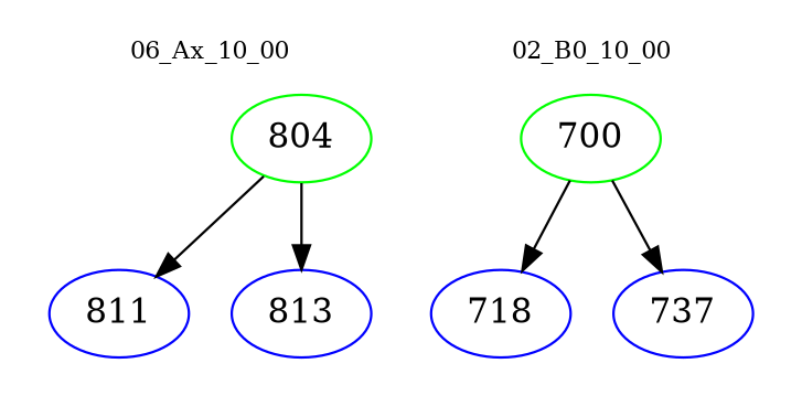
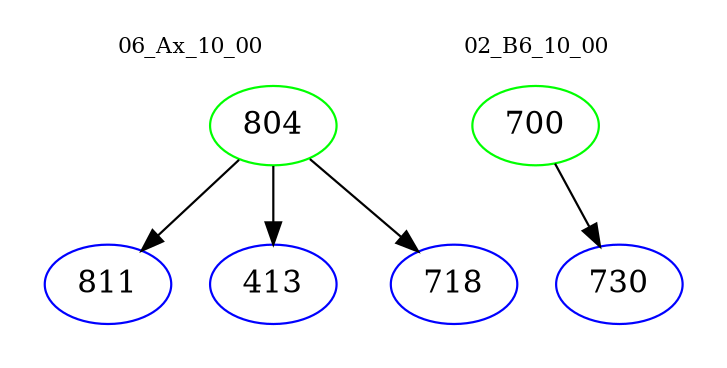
  digraph {
    node [color=blue]
    edge [color=black]
    n1 [color=green label=804]
    n2 [label=811]
-   n3 [label=813]
+   n3 [label=413]
    n4 [color=green label=700]
    n5 [label=718]
-   n6 [label=737]
+   n6 [label=730]
    subgraph cluster_1 {
      color=white
      fontsize=10
      label="06_Ax_10_00"
      n1
      n2
      n3
    }
    subgraph cluster_2 {
      color=white
      fontsize=10
-     label="02_B0_10_00"
+     label="02_B6_10_00"
      n4
      n5
      n6
    }
    n1 -> n2
    n1 -> n3
-   n4 -> n5
+   n1 -> n5
    n4 -> n6
  }
